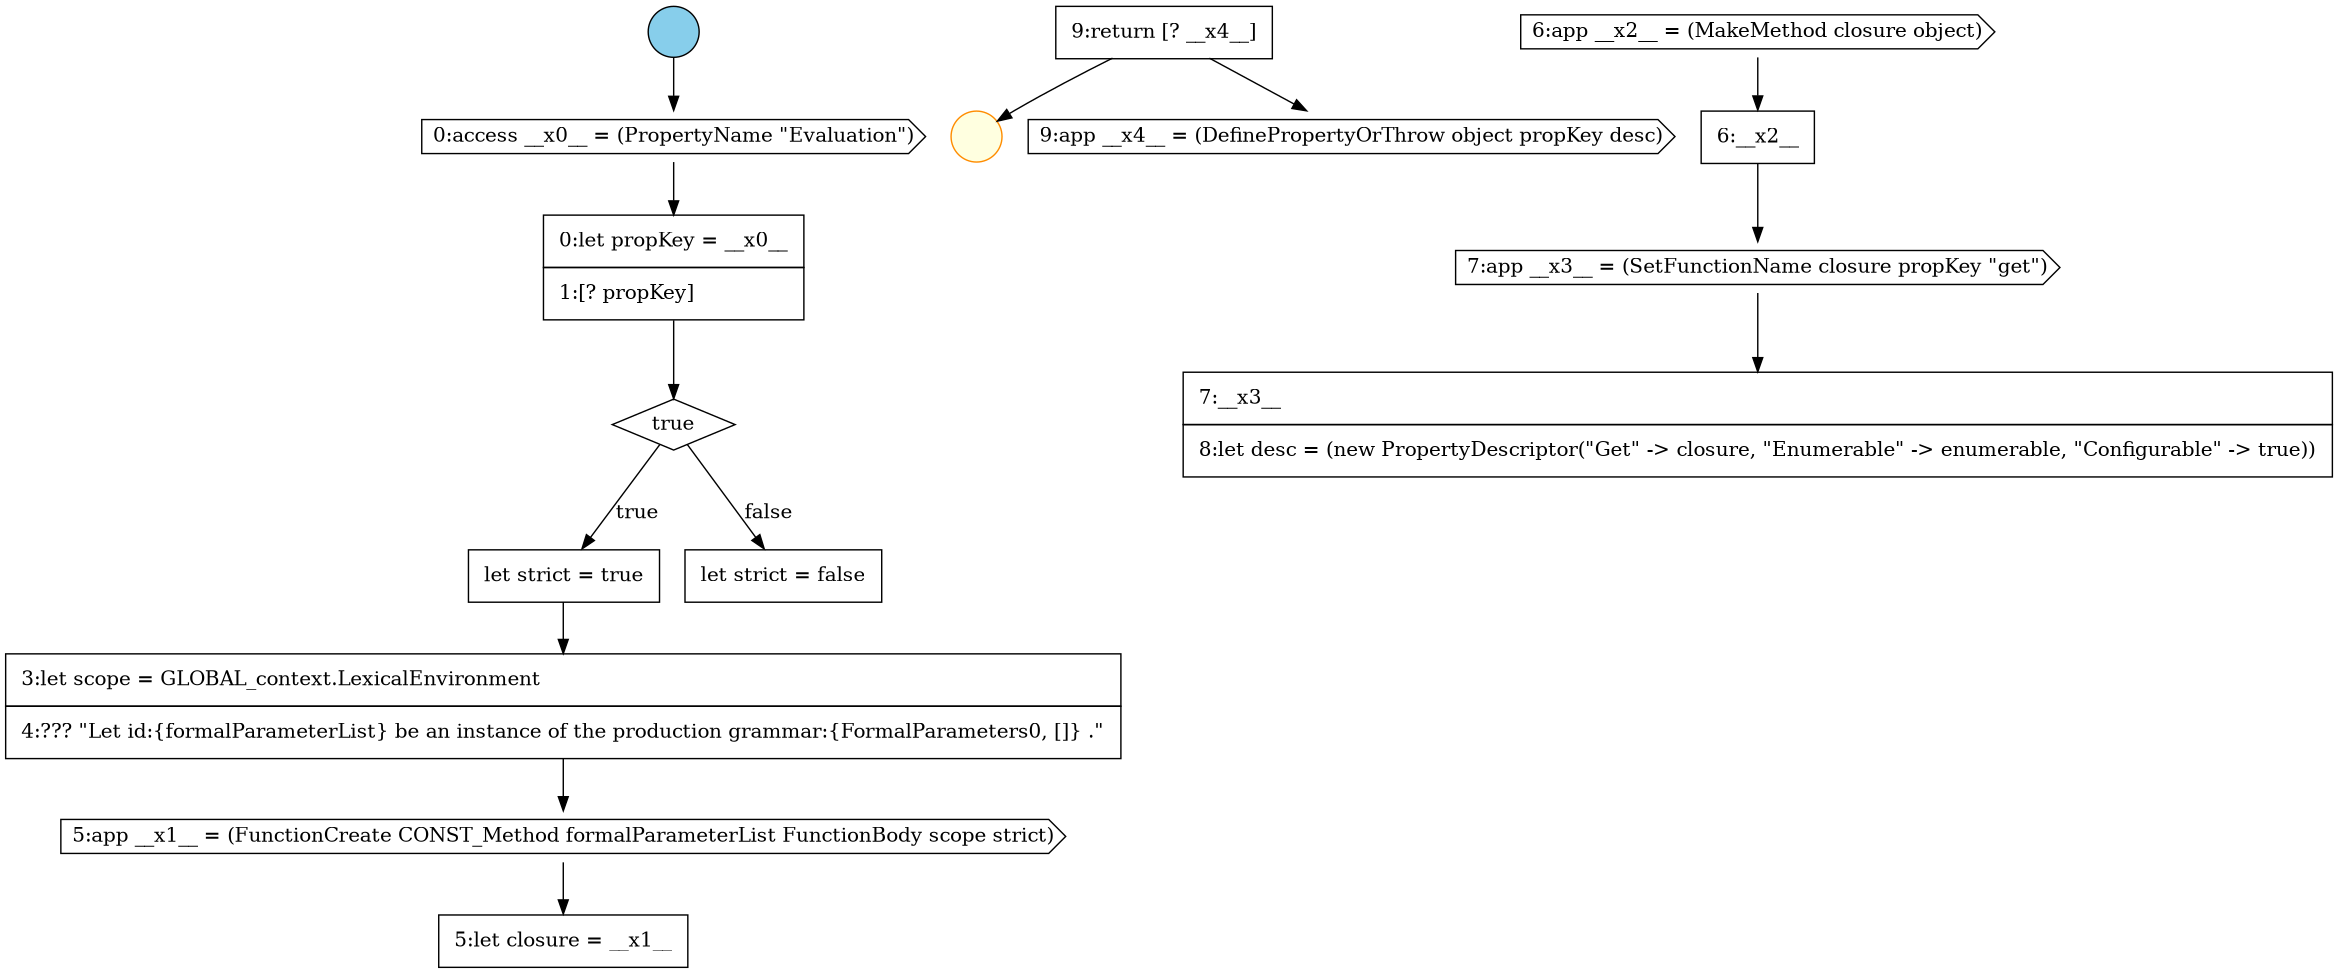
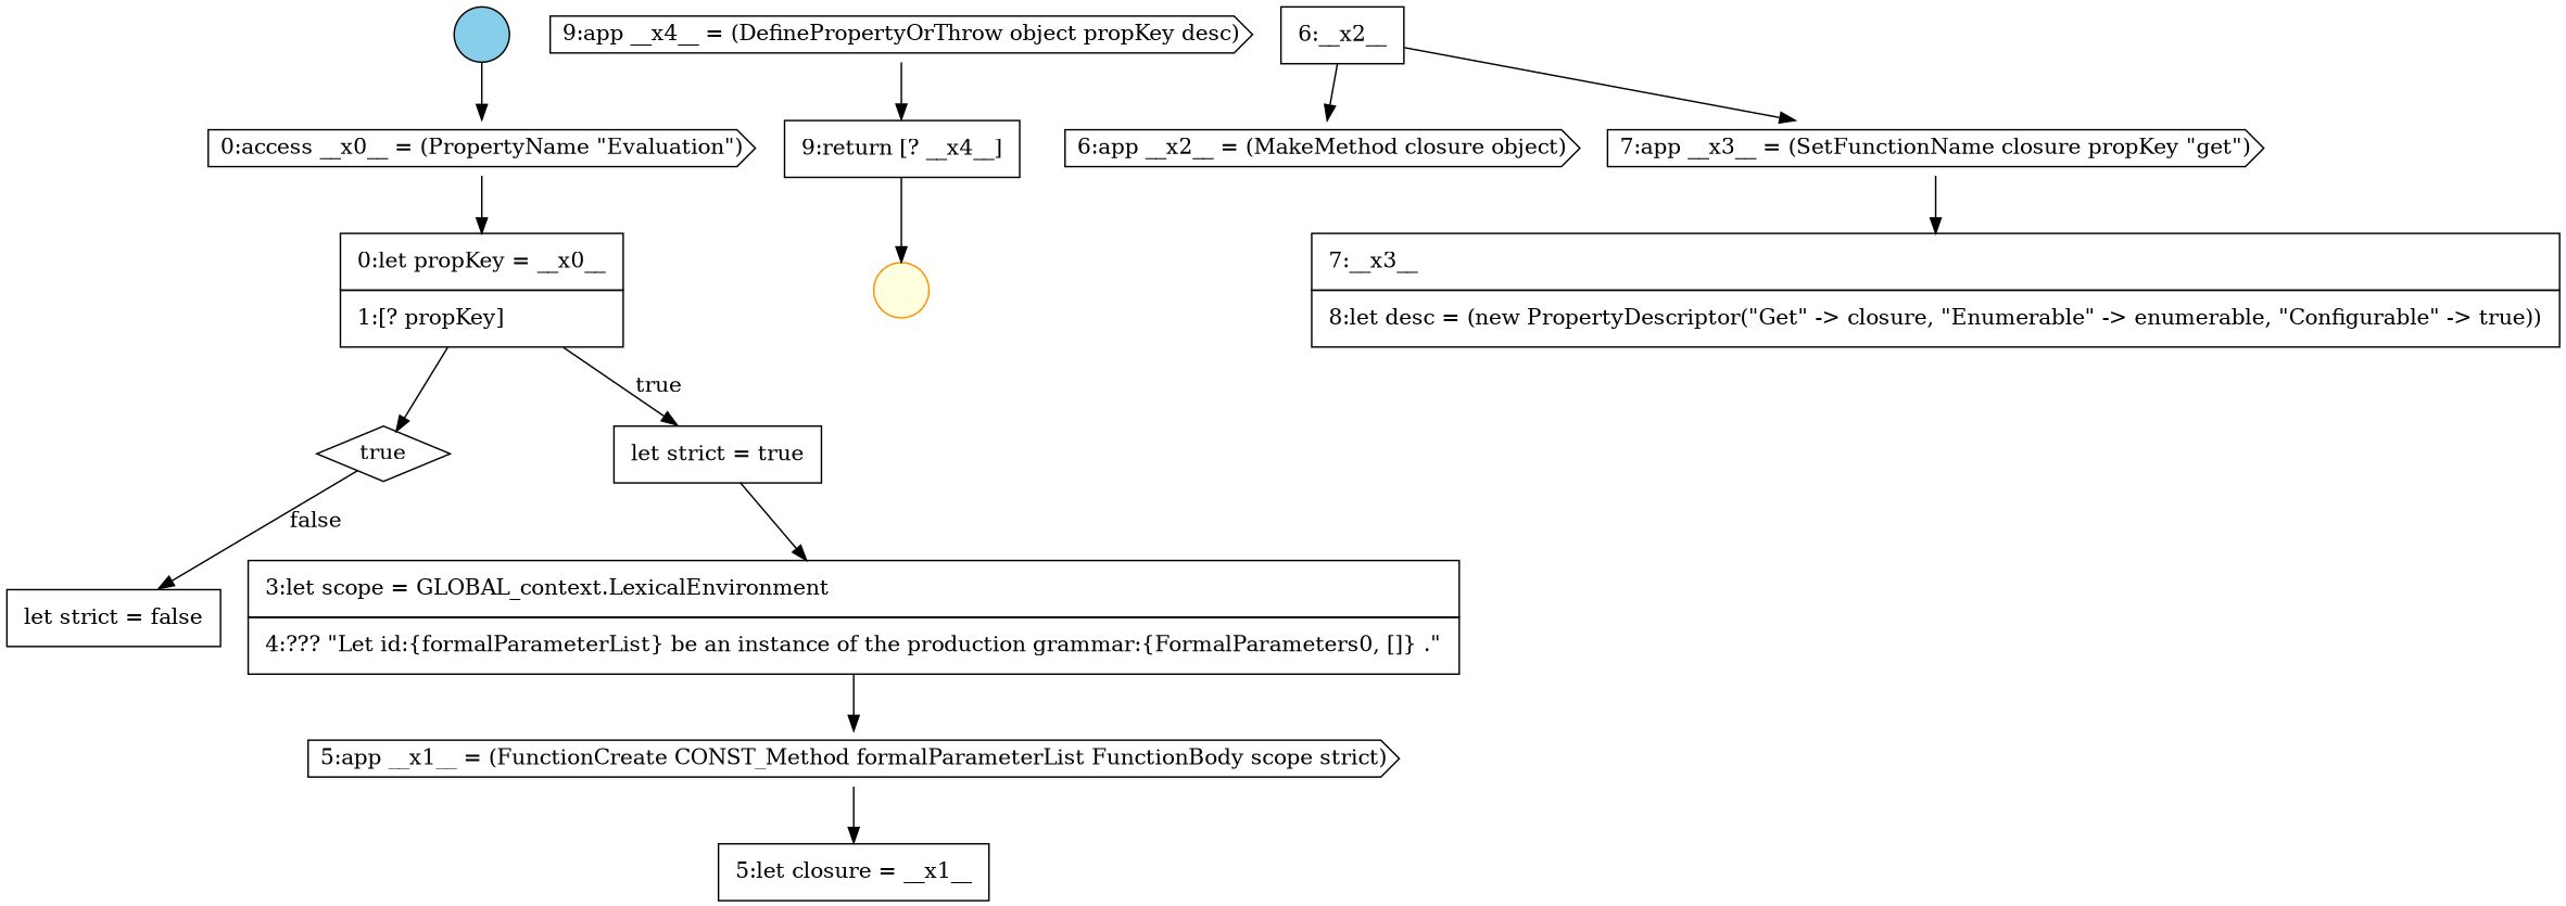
  digraph {
    node [color=black fillcolor=white shape=none style=filled]
    edge [color=black]
    n1 [label=<<font color="black">0:access __x0__ = (PropertyName &quot;Evaluation&quot;)</font>> shape=cds]
    n2 [label=<<font color="black">     <table border="0" cellborder="1" cellspacing="0" cellpadding="10">       <tr><td align="left">0:let propKey = __x0__</td></tr>       <tr><td align="left">1:[? propKey]</td></tr>     </table>   </font>> margin=0]
    n3 [label=<<font color="black">true</font>> shape=diamond]
    n4 [label=<<font color="black">     <table border="0" cellborder="1" cellspacing="0" cellpadding="10">       <tr><td align="left">9:return [? __x4__]</td></tr>     </table>   </font>> margin=0]
    n5 [color=darkorange fillcolor=lightyellow label=" " shape=circle]
    n6 [label=<<font color="black">6:app __x2__ = (MakeMethod closure object)</font>> shape=cds]
    n7 [label=<<font color="black">     <table border="0" cellborder="1" cellspacing="0" cellpadding="10">       <tr><td align="left">6:__x2__</td></tr>     </table>   </font>> margin=0]
    n8 [label=<<font color="black">7:app __x3__ = (SetFunctionName closure propKey &quot;get&quot;)</font>> shape=cds]
    n9 [label=<<font color="black">     <table border="0" cellborder="1" cellspacing="0" cellpadding="10">       <tr><td align="left">3:let scope = GLOBAL_context.LexicalEnvironment</td></tr>       <tr><td align="left">4:??? &quot;Let id:{formalParameterList} be an instance of the production grammar:{FormalParameters0, []} .&quot;</td></tr>     </table>   </font>> margin=0]
    n10 [label=<<font color="black">5:app __x1__ = (FunctionCreate CONST_Method formalParameterList FunctionBody scope strict)</font>> shape=cds]
    n11 [label=<<font color="black">     <table border="0" cellborder="1" cellspacing="0" cellpadding="10">       <tr><td align="left">5:let closure = __x1__</td></tr>     </table>   </font>> margin=0]
    n12 [label=<<font color="black">     <table border="0" cellborder="1" cellspacing="0" cellpadding="10">       <tr><td align="left">let strict = true</td></tr>     </table>   </font>> margin=0]
    n13 [label=<<font color="black">     <table border="0" cellborder="1" cellspacing="0" cellpadding="10">       <tr><td align="left">let strict = false</td></tr>     </table>   </font>> margin=0]
    n14 [fillcolor=skyblue label=" " shape=circle]
    n15 [label=<<font color="black">     <table border="0" cellborder="1" cellspacing="0" cellpadding="10">       <tr><td align="left">7:__x3__</td></tr>       <tr><td align="left">8:let desc = (new PropertyDescriptor(&quot;Get&quot; -&gt; closure, &quot;Enumerable&quot; -&gt; enumerable, &quot;Configurable&quot; -&gt; true))</td></tr>     </table>   </font>> margin=0]
    n16 [label=<<font color="black">9:app __x4__ = (DefinePropertyOrThrow object propKey desc)</font>> shape=cds]
    n1 -> n2
    n2 -> n3
-   n3 -> n12 [label=<<font color="black">true</font>>]
+   n2 -> n12 [label=<<font color="black">true</font>>]
    n3 -> n13 [label=<<font color="black">false</font>>]
    n4 -> n5
-   n6 -> n7
+   n7 -> n6
    n7 -> n8
    n8 -> n15
    n9 -> n10
    n10 -> n11
    n12 -> n9
    n14 -> n1
-   n4 -> n16
+   n16 -> n4
  }
